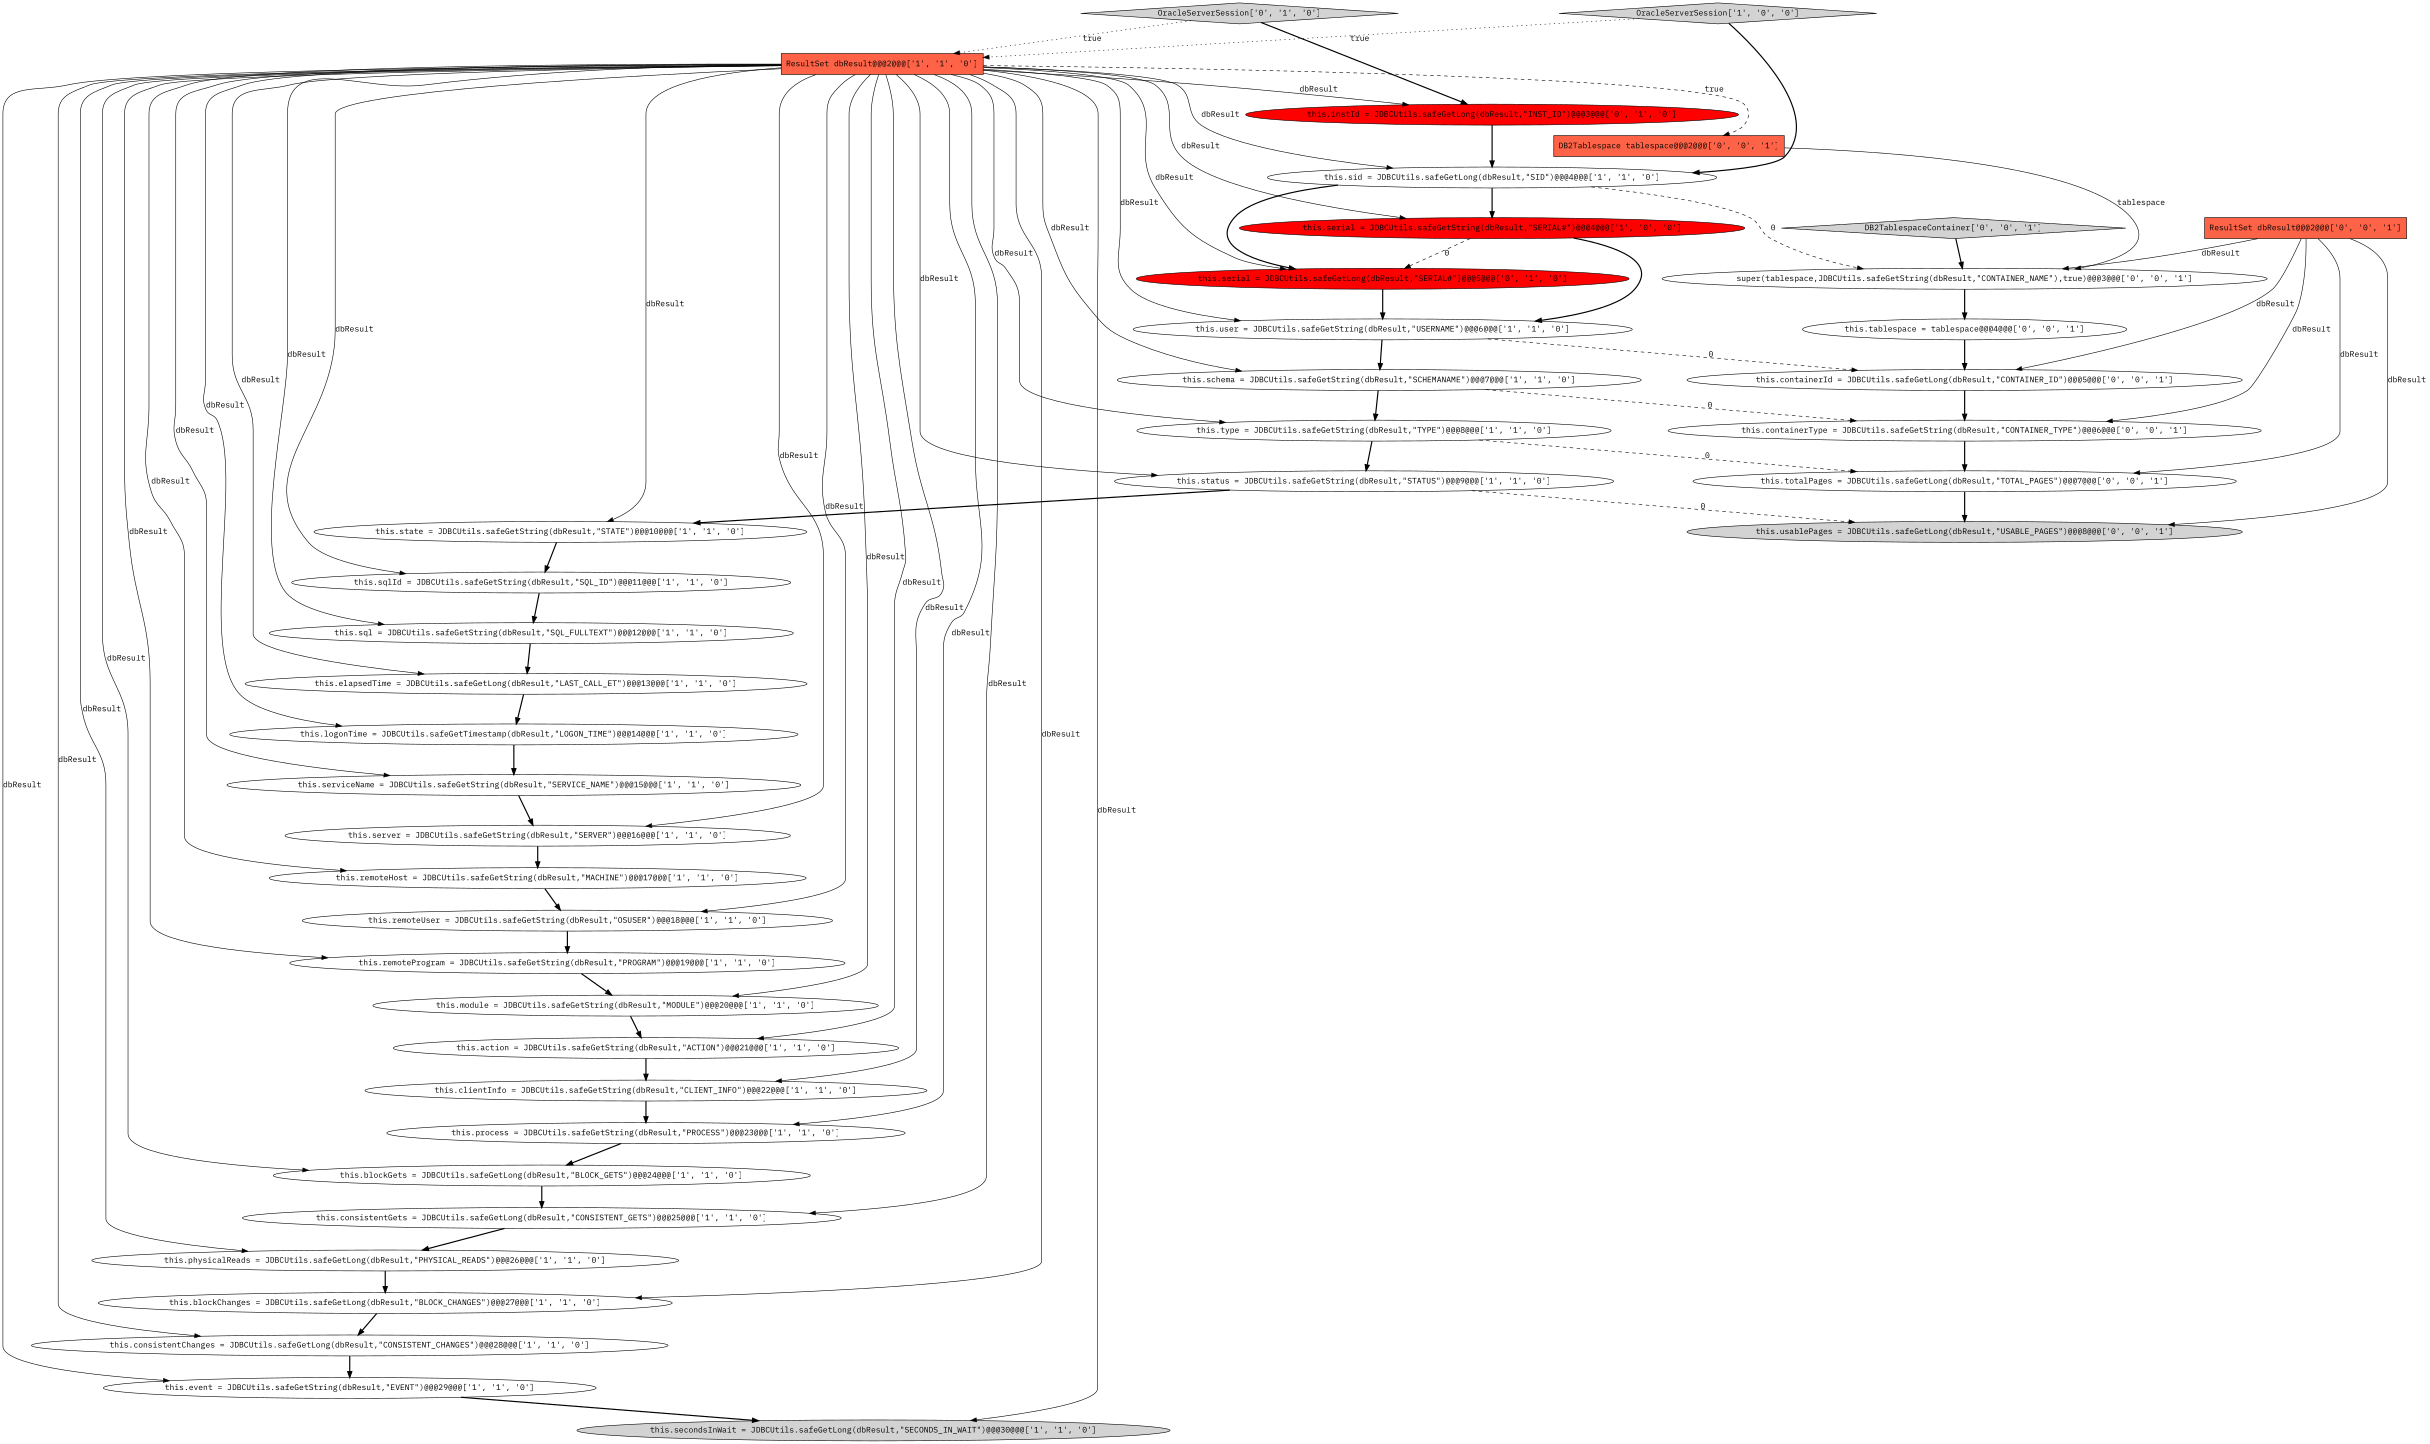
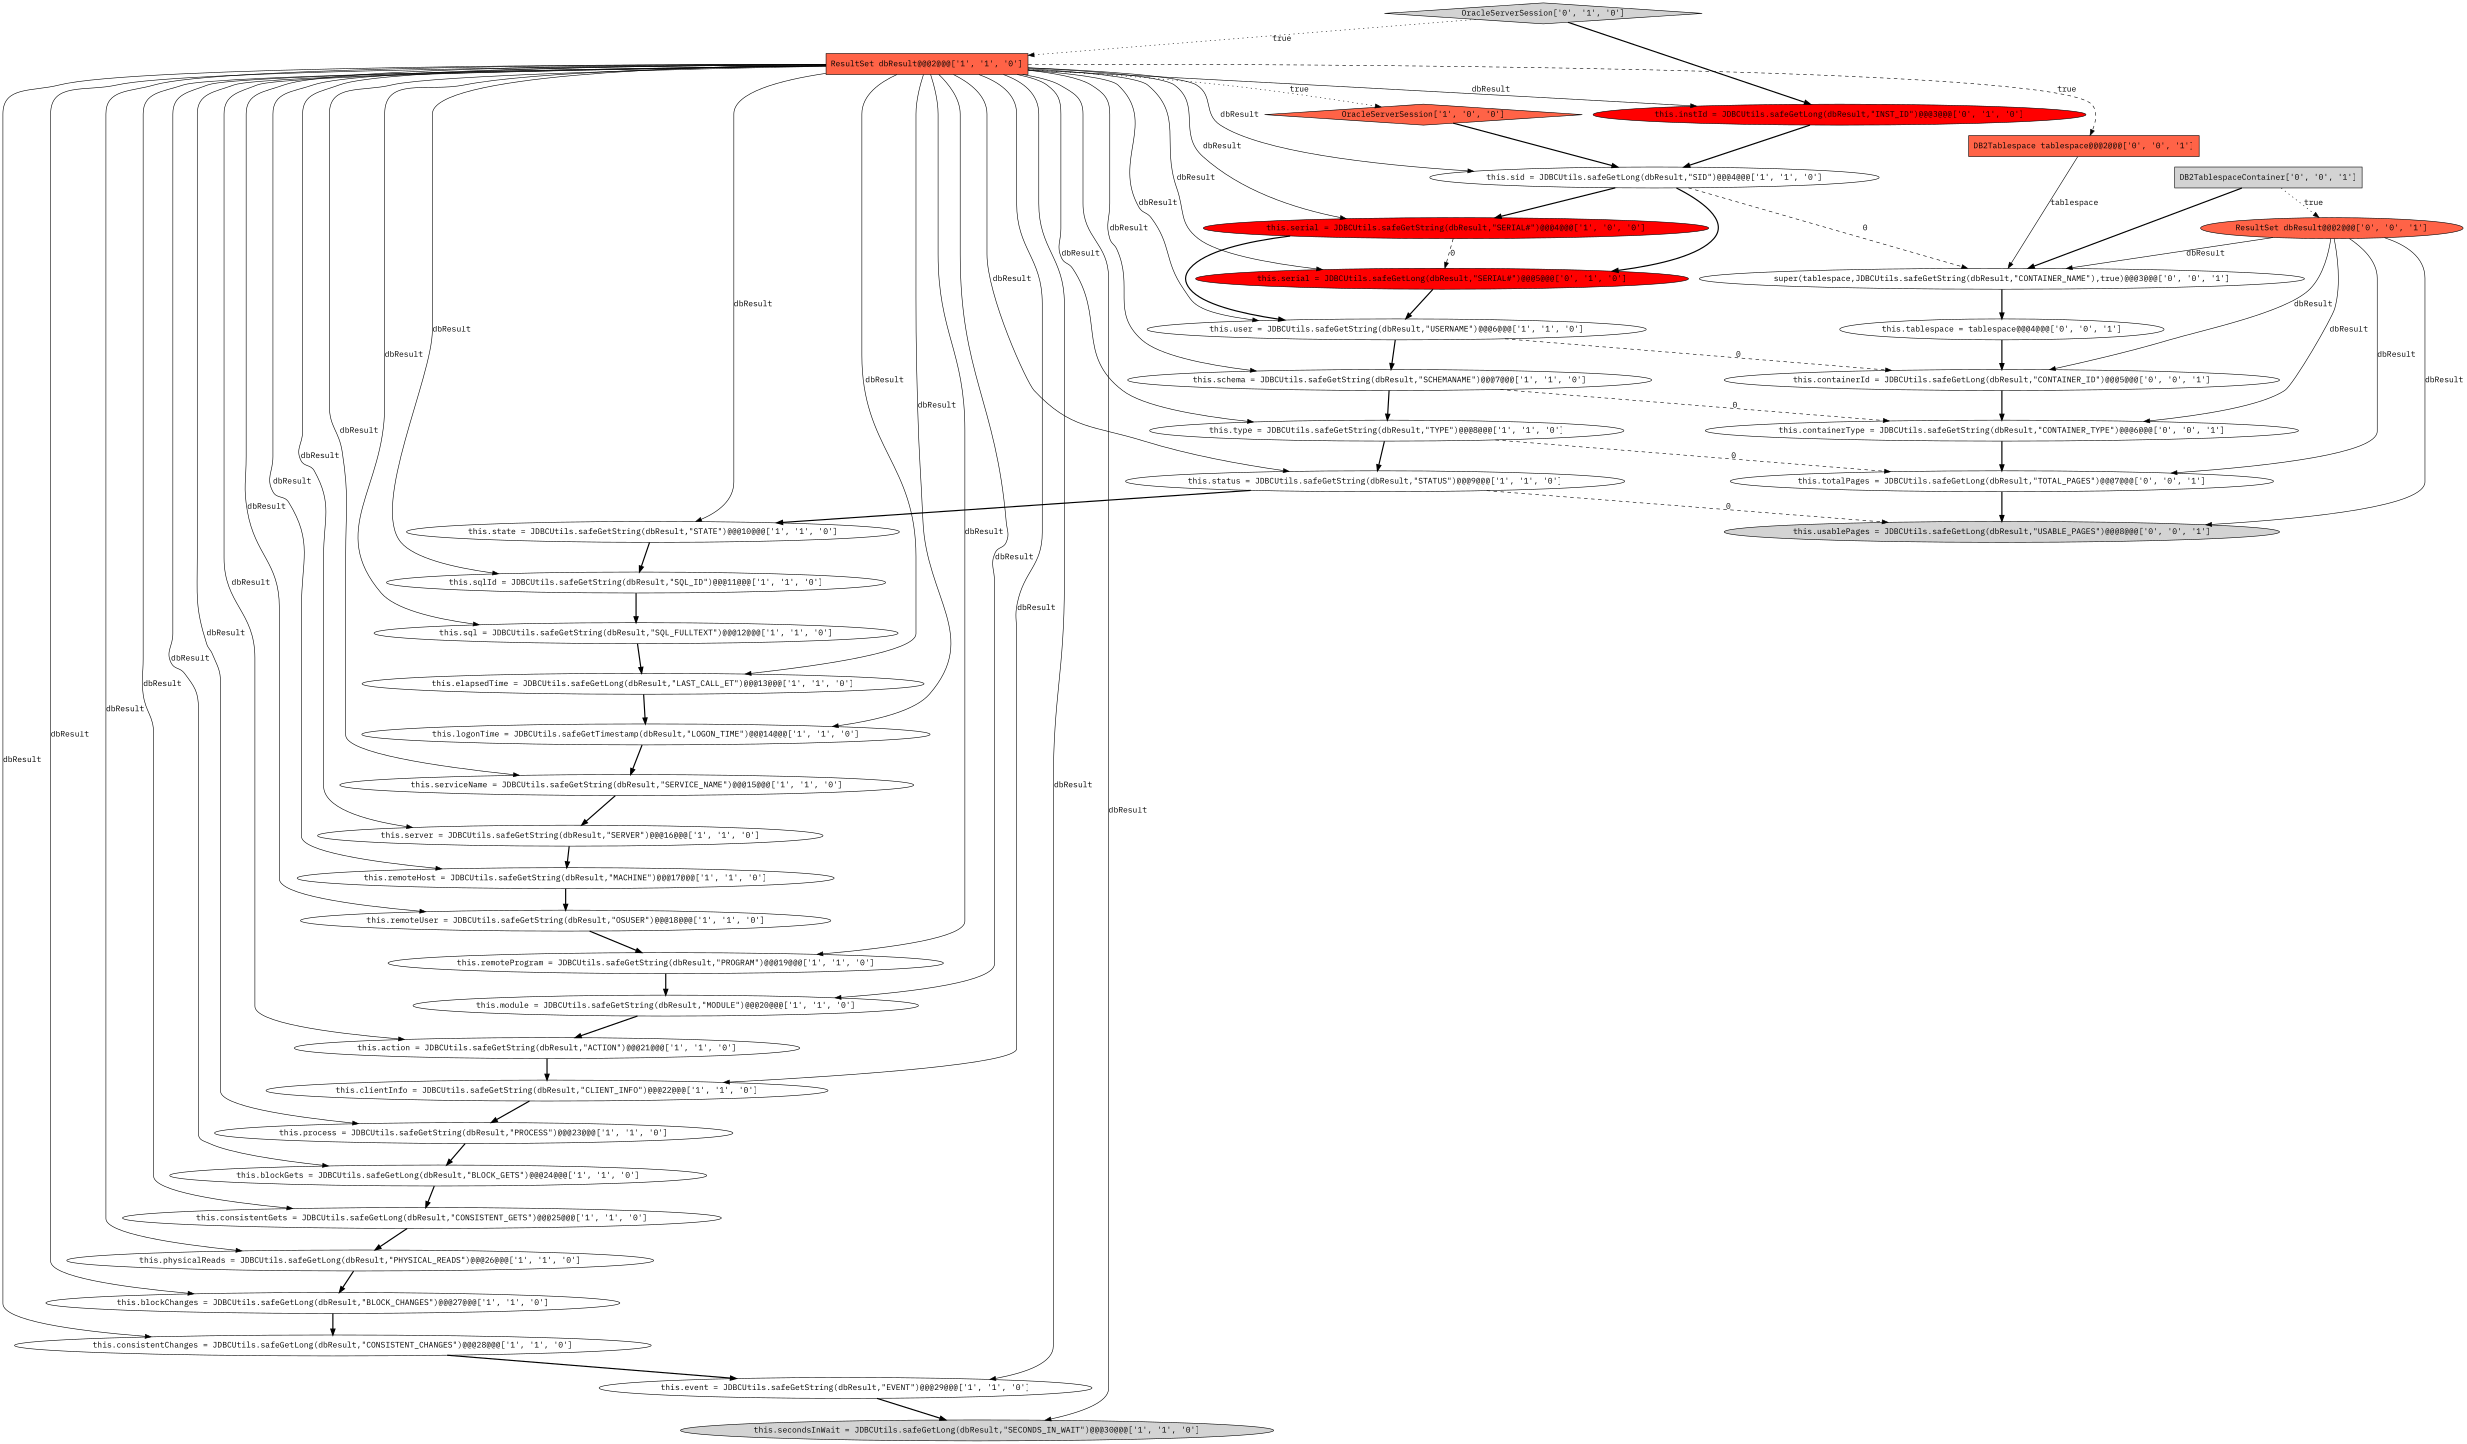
  digraph {
    fontname="IBM Plex Mono"
    node [fillcolor=white fontname="IBM Plex Mono" shape=ellipse style=filled]
    edge [fontname="IBM Plex Mono" style=bold]
    n1 [label="this.sid = JDBCUtils.safeGetLong(dbResult,\"SID\")@@@4@@@['1', '1', '0']"]
    n2 [label="super(tablespace,JDBCUtils.safeGetString(dbResult,\"CONTAINER_NAME\"),true)@@@3@@@['0', '0', '1']"]
    n3 [fillcolor=red label="this.serial = JDBCUtils.safeGetLong(dbResult,\"SERIAL#\")@@@5@@@['0', '1', '0']"]
    n4 [fillcolor=red label="this.serial = JDBCUtils.safeGetString(dbResult,\"SERIAL#\")@@@4@@@['1', '0', '0']"]
    n5 [label="this.tablespace = tablespace@@@4@@@['0', '0', '1']"]
    n6 [label="this.user = JDBCUtils.safeGetString(dbResult,\"USERNAME\")@@@6@@@['1', '1', '0']"]
    n7 [label="this.sql = JDBCUtils.safeGetString(dbResult,\"SQL_FULLTEXT\")@@@12@@@['1', '1', '0']"]
    n8 [label="this.elapsedTime = JDBCUtils.safeGetLong(dbResult,\"LAST_CALL_ET\")@@@13@@@['1', '1', '0']"]
    n9 [label="this.logonTime = JDBCUtils.safeGetTimestamp(dbResult,\"LOGON_TIME\")@@@14@@@['1', '1', '0']"]
    n10 [label="this.containerId = JDBCUtils.safeGetLong(dbResult,\"CONTAINER_ID\")@@@5@@@['0', '0', '1']"]
    n11 [label="this.containerType = JDBCUtils.safeGetString(dbResult,\"CONTAINER_TYPE\")@@@6@@@['0', '0', '1']"]
    n12 [label="this.totalPages = JDBCUtils.safeGetLong(dbResult,\"TOTAL_PAGES\")@@@7@@@['0', '0', '1']"]
    n13 [fillcolor=lightgray label="this.usablePages = JDBCUtils.safeGetLong(dbResult,\"USABLE_PAGES\")@@@8@@@['0', '0', '1']"]
    n14 [label="this.schema = JDBCUtils.safeGetString(dbResult,\"SCHEMANAME\")@@@7@@@['1', '1', '0']"]
    n15 [label="this.type = JDBCUtils.safeGetString(dbResult,\"TYPE\")@@@8@@@['1', '1', '0']"]
    n16 [label="this.blockGets = JDBCUtils.safeGetLong(dbResult,\"BLOCK_GETS\")@@@24@@@['1', '1', '0']"]
    n17 [label="this.consistentGets = JDBCUtils.safeGetLong(dbResult,\"CONSISTENT_GETS\")@@@25@@@['1', '1', '0']"]
    n18 [label="this.physicalReads = JDBCUtils.safeGetLong(dbResult,\"PHYSICAL_READS\")@@@26@@@['1', '1', '0']"]
    n19 [label="this.event = JDBCUtils.safeGetString(dbResult,\"EVENT\")@@@29@@@['1', '1', '0']"]
    n20 [fillcolor=lightgray label="this.secondsInWait = JDBCUtils.safeGetLong(dbResult,\"SECONDS_IN_WAIT\")@@@30@@@['1', '1', '0']"]
    n21 [label="this.consistentChanges = JDBCUtils.safeGetLong(dbResult,\"CONSISTENT_CHANGES\")@@@28@@@['1', '1', '0']"]
    n22 [label="this.sqlId = JDBCUtils.safeGetString(dbResult,\"SQL_ID\")@@@11@@@['1', '1', '0']"]
    n23 [label="this.status = JDBCUtils.safeGetString(dbResult,\"STATUS\")@@@9@@@['1', '1', '0']"]
    n24 [label="this.serviceName = JDBCUtils.safeGetString(dbResult,\"SERVICE_NAME\")@@@15@@@['1', '1', '0']"]
    n25 [label="this.server = JDBCUtils.safeGetString(dbResult,\"SERVER\")@@@16@@@['1', '1', '0']"]
    n26 [label="this.remoteHost = JDBCUtils.safeGetString(dbResult,\"MACHINE\")@@@17@@@['1', '1', '0']"]
    n27 [label="this.remoteUser = JDBCUtils.safeGetString(dbResult,\"OSUSER\")@@@18@@@['1', '1', '0']"]
    n28 [fillcolor=red label="this.instId = JDBCUtils.safeGetLong(dbResult,\"INST_ID\")@@@3@@@['0', '1', '0']"]
    n29 [label="this.module = JDBCUtils.safeGetString(dbResult,\"MODULE\")@@@20@@@['1', '1', '0']"]
    n30 [label="this.action = JDBCUtils.safeGetString(dbResult,\"ACTION\")@@@21@@@['1', '1', '0']"]
    n31 [label="this.clientInfo = JDBCUtils.safeGetString(dbResult,\"CLIENT_INFO\")@@@22@@@['1', '1', '0']"]
    n32 [label="this.state = JDBCUtils.safeGetString(dbResult,\"STATE\")@@@10@@@['1', '1', '0']"]
    n33 [label="this.blockChanges = JDBCUtils.safeGetLong(dbResult,\"BLOCK_CHANGES\")@@@27@@@['1', '1', '0']"]
    n34 [label="this.remoteProgram = JDBCUtils.safeGetString(dbResult,\"PROGRAM\")@@@19@@@['1', '1', '0']"]
    n35 [fillcolor=tomato label="ResultSet dbResult@@@2@@@['1', '1', '0']" shape=box]
    n36 [fillcolor=tomato label="DB2Tablespace tablespace@@@2@@@['0', '0', '1']" shape=box]
    n37 [label="this.process = JDBCUtils.safeGetString(dbResult,\"PROCESS\")@@@23@@@['1', '1', '0']"]
-   n38 [fillcolor=tomato label="ResultSet dbResult@@@2@@@['0', '0', '1']" shape=box]
-   n39 [fillcolor=lightgray label="OracleServerSession['1', '0', '0']" shape=diamond]
-   n40 [fillcolor=lightgray label="DB2TablespaceContainer['0', '0', '1']" shape=diamond]
+   n38 [fillcolor=tomato label="ResultSet dbResult@@@2@@@['0', '0', '1']"]
+   n39 [fillcolor=tomato label="OracleServerSession['1', '0', '0']" shape=diamond]
+   n40 [fillcolor=lightgray label="DB2TablespaceContainer['0', '0', '1']" shape=box]
    n41 [fillcolor=lightgray label="OracleServerSession['0', '1', '0']" shape=diamond]
    n1 -> n2 [label=0 style=dashed]
    n1 -> n3
    n1 -> n4
    n2 -> n5
    n3 -> n6
    n4 -> n3 [label=0 style=dashed]
    n4 -> n6
    n5 -> n10
    n6 -> n10 [label=0 style=dashed]
    n6 -> n14
    n7 -> n8
    n8 -> n9
    n9 -> n24
    n10 -> n11
    n11 -> n12
    n12 -> n13
    n14 -> n11 [label=0 style=dashed]
    n14 -> n15
    n15 -> n12 [label=0 style=dashed]
    n15 -> n23
    n16 -> n17
    n17 -> n18
    n18 -> n33
    n19 -> n20
    n21 -> n19
    n22 -> n7
    n23 -> n13 [label=0 style=dashed]
    n23 -> n32
    n24 -> n25
    n25 -> n26
    n26 -> n27
    n27 -> n34
    n28 -> n1
    n29 -> n30
    n30 -> n31
    n31 -> n37
    n32 -> n22
    n33 -> n21
    n34 -> n29
    n35 -> n1 [label=dbResult style=solid]
    n35 -> n3 [label=dbResult style=solid]
    n35 -> n4 [label=dbResult style=solid]
    n35 -> n6 [label=dbResult style=solid]
    n35 -> n7 [label=dbResult style=solid]
    n35 -> n8 [label=dbResult style=solid]
    n35 -> n9 [label=dbResult style=solid]
    n35 -> n14 [label=dbResult style=solid]
    n35 -> n15 [label=dbResult style=solid]
    n35 -> n16 [label=dbResult style=solid]
    n35 -> n17 [label=dbResult style=solid]
    n35 -> n18 [label=dbResult style=solid]
    n35 -> n19 [label=dbResult style=solid]
    n35 -> n20 [label=dbResult style=solid]
    n35 -> n21 [label=dbResult style=solid]
    n35 -> n22 [label=dbResult style=solid]
    n35 -> n23 [label=dbResult style=solid]
    n35 -> n24 [label=dbResult style=solid]
    n35 -> n25 [label=dbResult style=solid]
    n35 -> n26 [label=dbResult style=solid]
    n35 -> n27 [label=dbResult style=solid]
    n35 -> n28 [label=dbResult style=solid]
    n35 -> n29 [label=dbResult style=solid]
    n35 -> n30 [label=dbResult style=solid]
    n35 -> n31 [label=dbResult style=solid]
    n35 -> n32 [label=dbResult style=solid]
    n35 -> n33 [label=dbResult style=solid]
    n35 -> n34 [label=dbResult style=solid]
    n35 -> n36 [label=true style=dashed]
    n35 -> n37 [label=dbResult style=solid]
    n36 -> n2 [label=tablespace style=solid]
    n37 -> n16
    n38 -> n2 [label=dbResult style=solid]
    n38 -> n10 [label=dbResult style=solid]
    n38 -> n11 [label=dbResult style=solid]
    n38 -> n12 [label=dbResult style=solid]
    n38 -> n13 [label=dbResult style=solid]
    n39 -> n1
-   n39 -> n35 [label=true style=dotted]
+   n35 -> n39 [label=true style=dotted]
    n40 -> n2
+   n40 -> n38 [label=true style=dotted]
    n41 -> n28
    n41 -> n35 [label=true style=dotted]
  }
